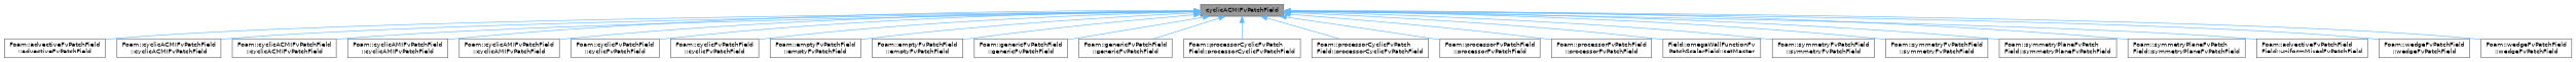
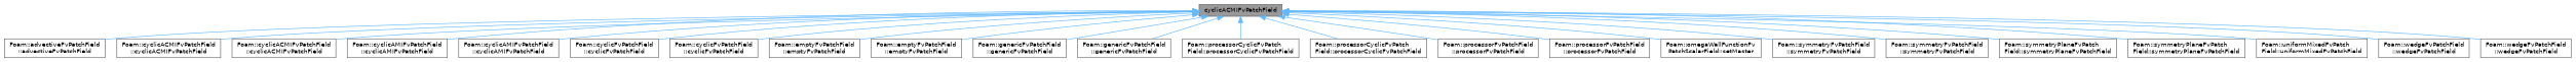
  digraph {
    rankdir=TB
    node [color=grey40 fillcolor=white fontname=Helvetica fontsize=10 shape=box style=filled]
    edge [color=steelblue1 dir=back fontname=Helvetica fontsize=10 labelfontname=Helvetica labelfontsize=10 style=solid]
    n1 [color=gray40 fillcolor=grey60 fontcolor=black height=0.2 label=cyclicACMIFvPatchField width=0.4]
    n2 [height=0.2 label="Foam::advectiveFvPatchField\l::advectiveFvPatchField" width=0.4]
    n3 [height=0.2 label="Foam::cyclicACMIFvPatchField\l::cyclicACMIFvPatchField" width=0.4]
    n4 [height=0.2 label="Foam::cyclicACMIFvPatchField\l::cyclicACMIFvPatchField" width=0.4]
    n5 [height=0.2 label="Foam::cyclicAMIFvPatchField\l::cyclicAMIFvPatchField" width=0.4]
    n6 [height=0.2 label="Foam::cyclicAMIFvPatchField\l::cyclicAMIFvPatchField" width=0.4]
    n7 [height=0.2 label="Foam::cyclicFvPatchField\l::cyclicFvPatchField" width=0.4]
    n8 [height=0.2 label="Foam::cyclicFvPatchField\l::cyclicFvPatchField" width=0.4]
    n9 [height=0.2 label="Foam::emptyFvPatchField\l::emptyFvPatchField" width=0.4]
    n10 [height=0.2 label="Foam::emptyFvPatchField\l::emptyFvPatchField" width=0.4]
    n11 [height=0.2 label="Foam::genericFvPatchField\l::genericFvPatchField" width=0.4]
    n12 [height=0.2 label="Foam::genericFvPatchField\l::genericFvPatchField" width=0.4]
    n13 [height=0.2 label="Foam::processorCyclicFvPatch\lField::processorCyclicFvPatchField" width=0.4]
    n14 [height=0.2 label="Foam::processorCyclicFvPatch\lField::processorCyclicFvPatchField" width=0.4]
    n15 [height=0.2 label="Foam::processorFvPatchField\l::processorFvPatchField" width=0.4]
    n16 [height=0.2 label="Foam::processorFvPatchField\l::processorFvPatchField" width=0.4]
-   n17 [height=0.2 label="Field::omegaWallFunctionFv\lPatchScalarField::setMaster" width=0.4]
+   n17 [height=0.2 label="Foam::omegaWallFunctionFv\lPatchScalarField::setMaster" width=0.4]
    n18 [height=0.2 label="Foam::symmetryFvPatchField\l::symmetryFvPatchField" width=0.4]
    n19 [height=0.2 label="Foam::symmetryFvPatchField\l::symmetryFvPatchField" width=0.4]
    n20 [height=0.2 label="Foam::symmetryPlaneFvPatch\lField::symmetryPlaneFvPatchField" width=0.4]
    n21 [height=0.2 label="Foam::symmetryPlaneFvPatch\lField::symmetryPlaneFvPatchField" width=0.4]
-   n22 [height=0.2 label="Foam::advectiveFvPatchField\lField::uniformMixedFvPatchField" width=0.4]
+   n22 [height=0.2 label="Foam::uniformMixedFvPatch\lField::uniformMixedFvPatchField" width=0.4]
    n23 [height=0.2 label="Foam::wedgeFvPatchField\l::wedgeFvPatchField" width=0.4]
    n24 [height=0.2 label="Foam::wedgeFvPatchField\l::wedgeFvPatchField" width=0.4]
    n1 -> n2
    n1 -> n3
    n1 -> n4
    n1 -> n5
    n1 -> n6
    n1 -> n7
    n1 -> n8
    n1 -> n9
    n1 -> n10
    n1 -> n11
    n1 -> n12
    n1 -> n13
    n1 -> n14
    n1 -> n15
    n1 -> n16
    n1 -> n17
    n1 -> n18
    n1 -> n19
    n1 -> n20
    n1 -> n21
    n1 -> n22
    n1 -> n23
    n1 -> n24
  }
